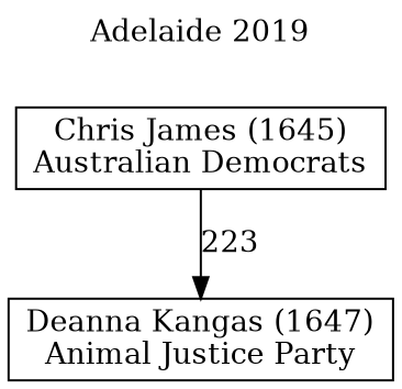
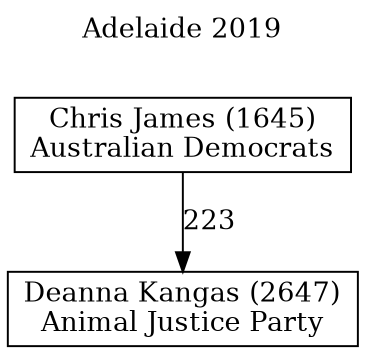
  digraph {
    label="Adelaide 2019"
    labelloc=t
    mclimit=10
    node [shape=box]
-   n1 [label="Deanna Kangas (1647)\nAnimal Justice Party"]
+   n1 [label="Deanna Kangas (2647)\nAnimal Justice Party"]
    n2 [label="Chris James (1645)\nAustralian Democrats"]
    n2 -> n1 [label=223]
  }
